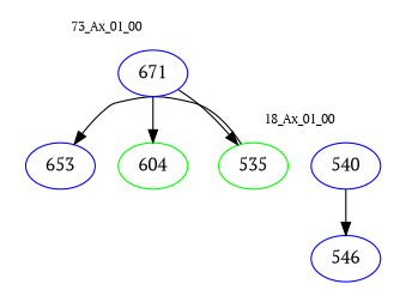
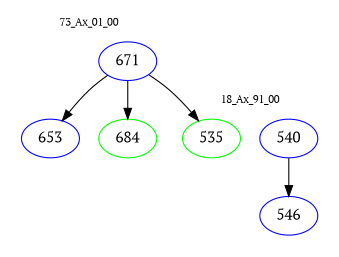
  digraph {
    fontname="PT Serif"
    node [color=blue fontname="PT Serif"]
    edge [color=black fontname="PT Serif"]
    n1 [label=540]
    n2 [color=green label=535]
    n3 [label=546]
    n4 [label=671]
    n5 [label=653]
-   n6 [color=green label=604]
+   n6 [color=green label=684]
    subgraph cluster_1 {
      color=white
      fontsize=10
-     label="18_Ax_01_00"
+     label="18_Ax_91_00"
      n1
      n2
      n3
    }
    subgraph cluster_2 {
      color=white
      fontsize=10
      label="73_Ax_01_00"
      n4
      n5
      n6
    }
    n1 -> n3
    n4 -> n2
-   n2 -> n5
+   n4 -> n5
    n4 -> n6
  }
